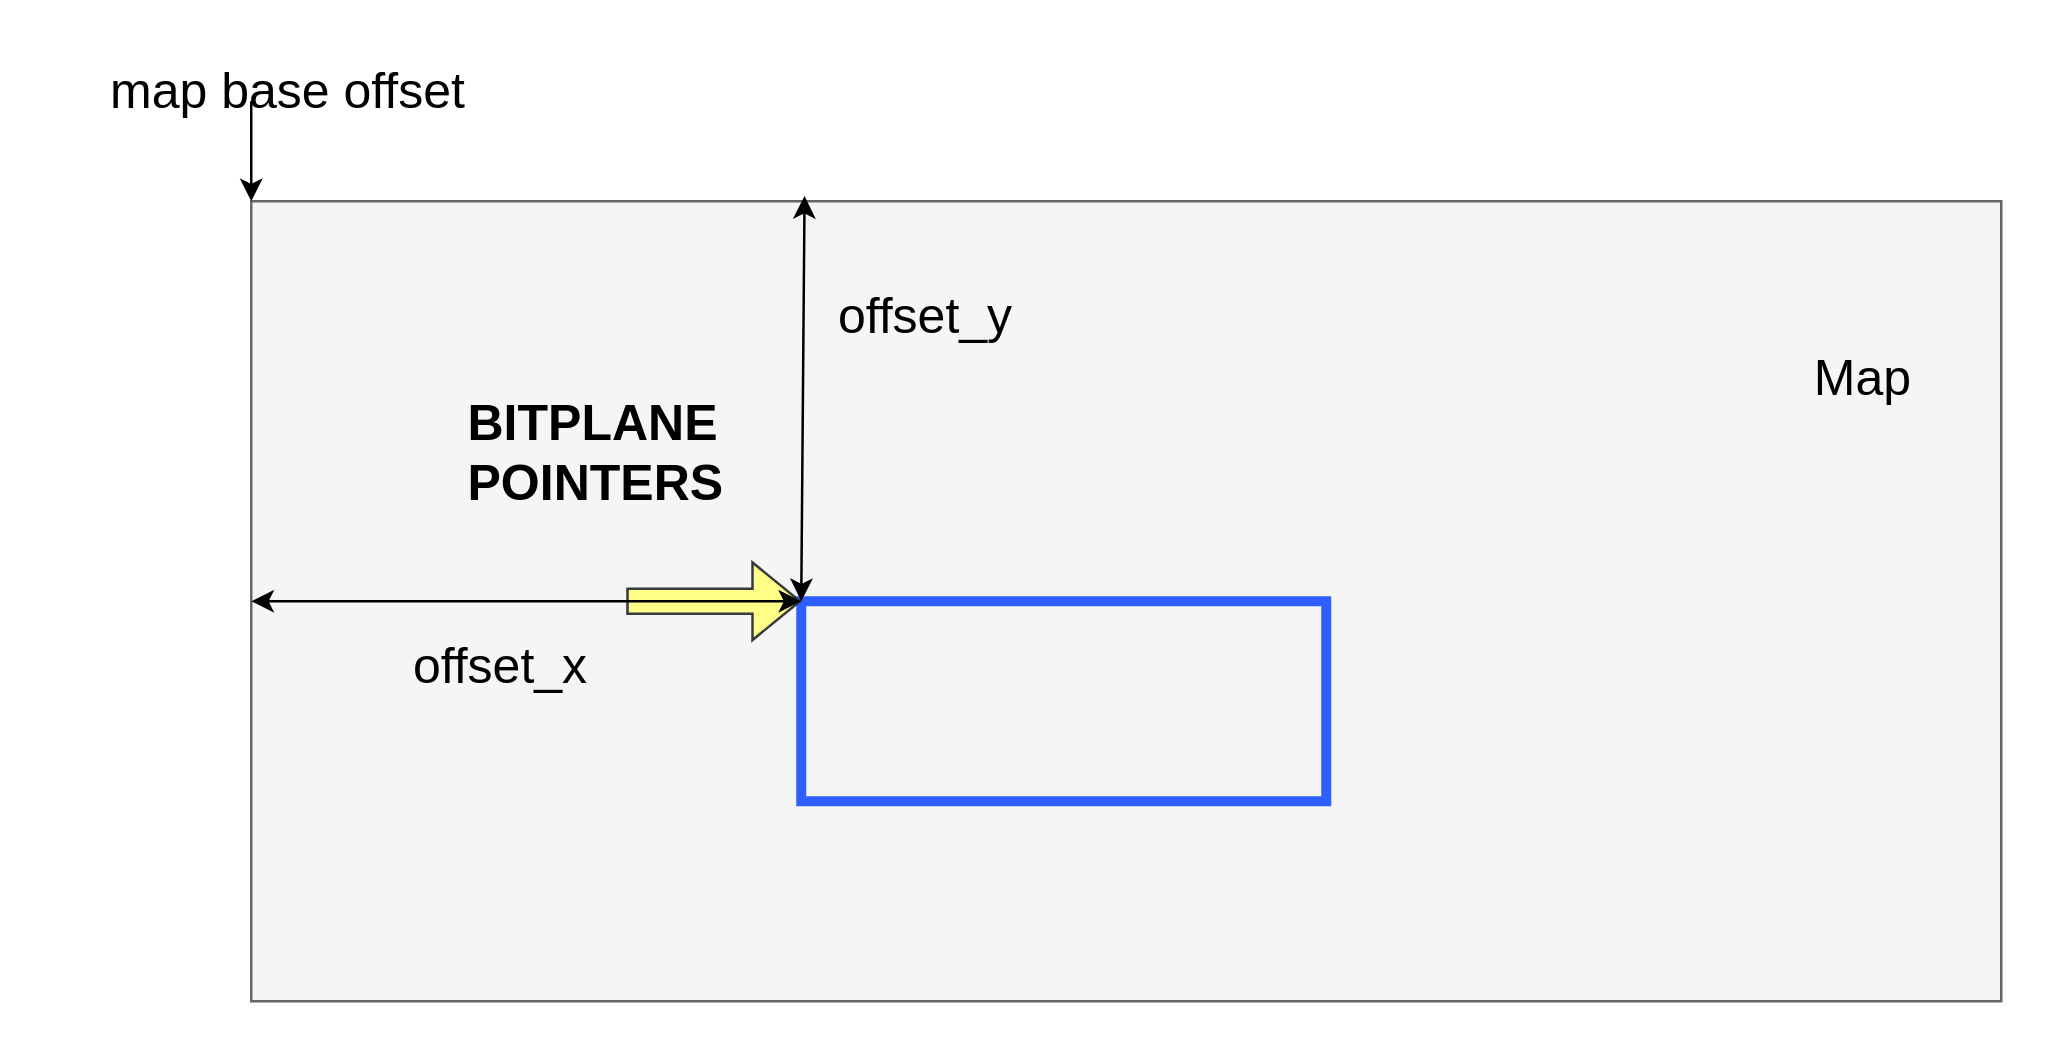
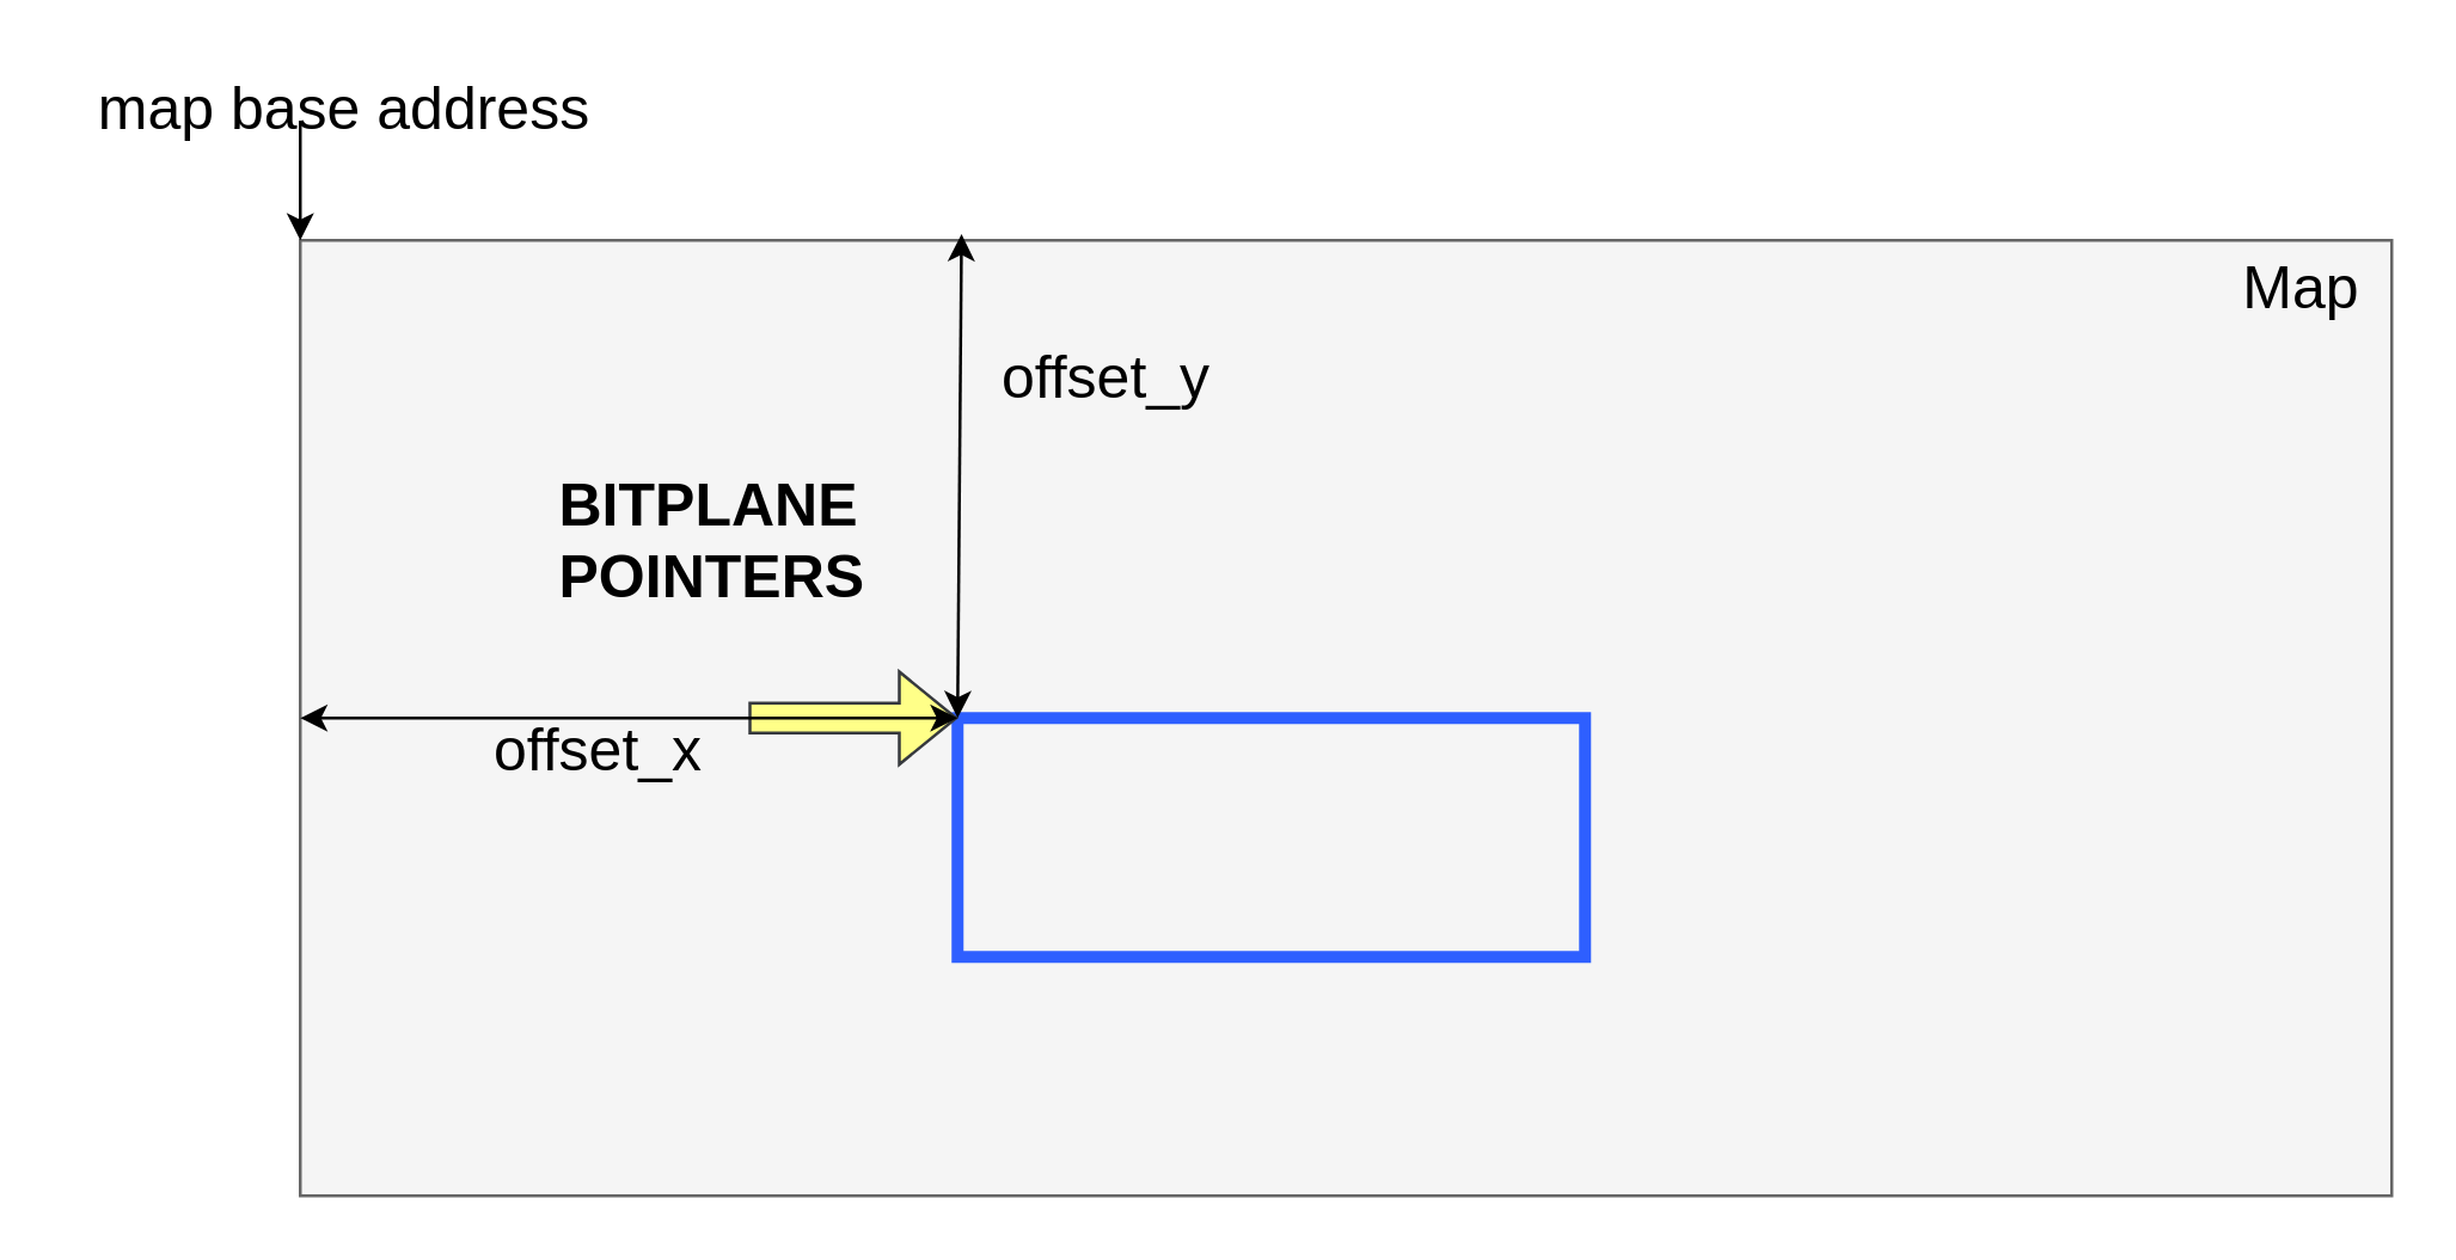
  <mxCell id="0" />
  <mxCell id="1" parent="0" />
  <mxCell id="2" value="" style="rounded=0;whiteSpace=wrap;html=1;fillColor=#f5f5f5;fontColor=#333333;strokeColor=#666666;fontSize=20;" vertex="1" parent="1"><mxGeometry x="100" y="80" width="700" height="320" as="geometry" /></mxCell>
  <mxCell id="3" value="" style="rounded=0;whiteSpace=wrap;html=1;fillColor=none;strokeWidth=4;strokeColor=#2E5FFF;fontSize=20;" vertex="1" parent="1"><mxGeometry x="320" y="240" width="210" height="80" as="geometry" /></mxCell>
  <mxCell id="4" value="" style="shape=flexArrow;endArrow=classic;html=1;rounded=0;fillColor=#ffff88;strokeColor=#36393d;fontSize=20;" edge="1" parent="1"><mxGeometry width="50" height="50" relative="1" as="geometry"><mxPoint x="250" y="240" as="sourcePoint" /><mxPoint x="320" y="240" as="targetPoint" /></mxGeometry></mxCell>
  <mxCell id="5" value="&lt;b&gt;&lt;font&gt;BITPLANE&lt;/font&gt;&lt;/b&gt;&lt;div&gt;&lt;b&gt;&lt;font&gt;POINTERS&lt;/font&gt;&lt;/b&gt;&lt;/div&gt;" style="text;html=1;align=left;verticalAlign=middle;whiteSpace=wrap;rounded=0;fontSize=20;" vertex="1" parent="1"><mxGeometry x="185" y="165" width="60" height="30" as="geometry" /></mxCell>
- <mxCell id="6" value="&lt;font&gt;Map&lt;/font&gt;" style="text;html=1;align=center;verticalAlign=middle;whiteSpace=wrap;rounded=0;fontSize=20;" vertex="1" parent="1"><mxGeometry x="715" y="135" width="60" height="30" as="geometry" /></mxCell>
+ <mxCell id="6" value="&lt;font&gt;Map&lt;/font&gt;" style="text;html=1;align=center;verticalAlign=middle;whiteSpace=wrap;rounded=0;fontSize=20;" vertex="1" parent="1"><mxGeometry x="740" y="80" width="60" height="30" as="geometry" /></mxCell>
  <mxCell id="7" value="" style="endArrow=classic;startArrow=classic;html=1;rounded=0;entryX=0;entryY=0;entryDx=0;entryDy=0;fontSize=20;" edge="1" parent="1" target="3"><mxGeometry width="50" height="50" relative="1" as="geometry"><mxPoint x="100" y="240" as="sourcePoint" /><mxPoint x="190" y="240" as="targetPoint" /></mxGeometry></mxCell>
- <mxCell id="8" value="offset_x" style="text;html=1;align=center;verticalAlign=middle;whiteSpace=wrap;rounded=0;fontSize=20;" vertex="1" parent="1"><mxGeometry x="170" y="250" width="60" height="30" as="geometry" /></mxCell>
+ <mxCell id="8" value="offset_x" style="text;html=1;align=center;verticalAlign=middle;whiteSpace=wrap;rounded=0;fontSize=20;" vertex="1" parent="1"><mxGeometry x="170" y="235" width="60" height="30" as="geometry" /></mxCell>
  <mxCell id="9" value="" style="endArrow=classic;startArrow=classic;html=1;rounded=0;entryX=0.489;entryY=-0.004;entryDx=0;entryDy=0;entryPerimeter=0;fontSize=20;" edge="1" parent="1"><mxGeometry width="50" height="50" relative="1" as="geometry"><mxPoint x="320" y="240" as="sourcePoint" /><mxPoint x="321.32" y="77.92" as="targetPoint" /></mxGeometry></mxCell>
  <mxCell id="10" value="&lt;font&gt;offset_y&lt;/font&gt;" style="text;html=1;align=center;verticalAlign=middle;whiteSpace=wrap;rounded=0;fontSize=20;" vertex="1" parent="1"><mxGeometry x="340" y="110" width="60" height="30" as="geometry" /></mxCell>
- <mxCell id="11" value="&lt;font&gt;map base offset&lt;/font&gt;" style="text;html=1;align=center;verticalAlign=middle;whiteSpace=wrap;rounded=0;fontSize=20;" vertex="1" parent="1"><mxGeometry x="20" y="20" width="190" height="30" as="geometry" /></mxCell>
+ <mxCell id="11" value="&lt;font&gt;map base address&lt;/font&gt;" style="text;html=1;align=center;verticalAlign=middle;whiteSpace=wrap;rounded=0;fontSize=20;" vertex="1" parent="1"><mxGeometry x="20" y="20" width="190" height="30" as="geometry" /></mxCell>
  <mxCell id="12" value="" style="endArrow=classic;html=1;rounded=0;fontSize=20;" edge="1" parent="1"><mxGeometry width="50" height="50" relative="1" as="geometry"><mxPoint x="100" y="40" as="sourcePoint" /><mxPoint x="100" y="80" as="targetPoint" /></mxGeometry></mxCell>
